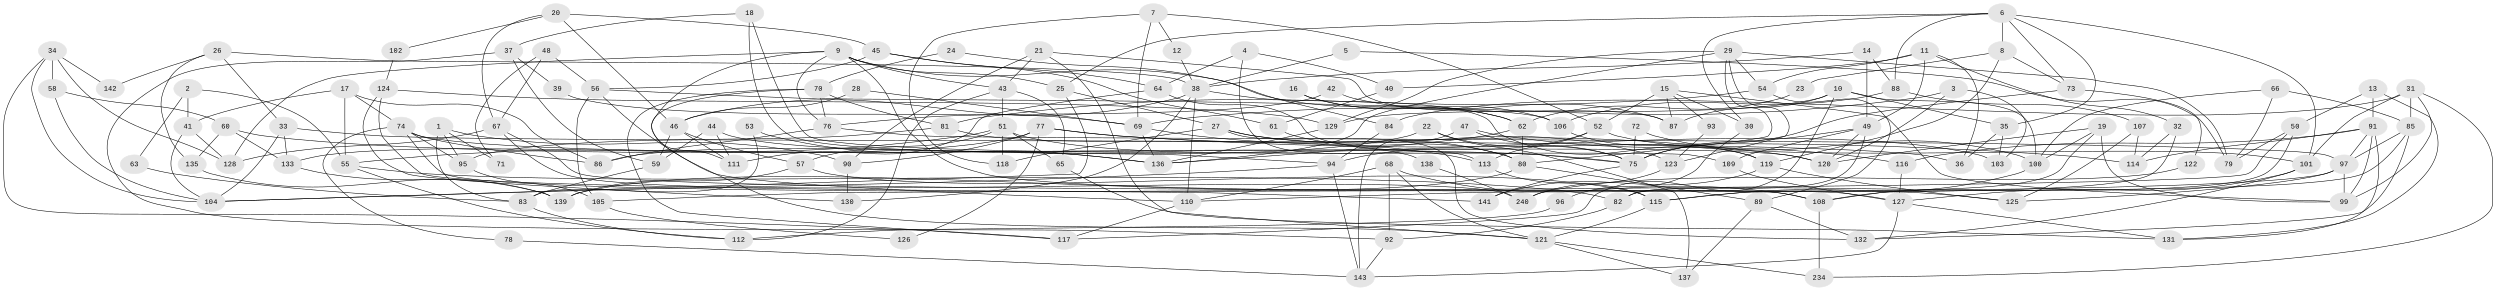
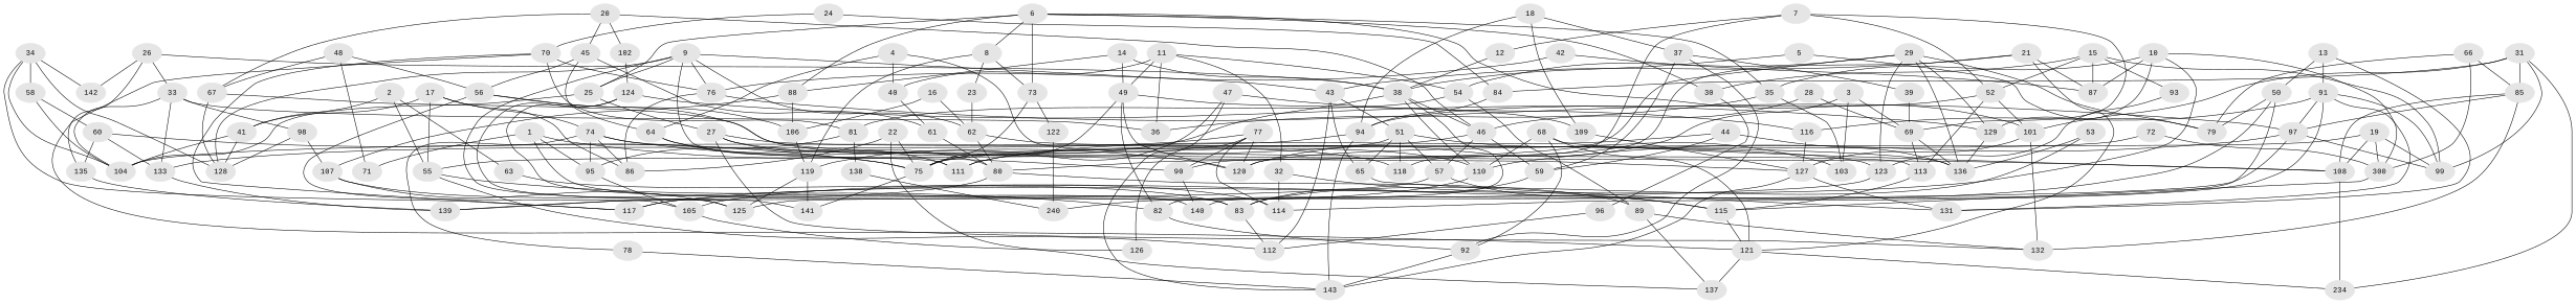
  graph {
    fontname="Liberation Mono"
    node [color=gray90 fontname="Liberation Mono" style=filled]
    edge [fontname="Liberation Mono"]
    1
    71
    83
    90
    95
    112
-   130
+   130 [label=140]
    105
    2
    41
    55
    63
    128
    104
    82
    3
    69
    103
    120
    113
    136
    4
    40
    64
    61
    111
    75
    115
    5
    38
    79
    119
    46
    110
    6
    8
    25
    30
    35
    73
    88
    101
    23
    27
    96
    36
    122
    106
    107
    132
    127
    7
    12
    52
    118
    94
    62
    125
    141
    9
    43
    76
    51
    65
    80
    86
    97
    10
    87
-   100
+   100 [label=300]
    117
    129
    11
    32
    49
    54
    114
    109
    81
    89
    13
    50
    91
    131
    99
    116
    14
    15
    93
    123
    16
    17
    74
    108
    78
    18
    37
    39
    59
    92
    143
    19
    n103 [label=234]
    20
    45
    67
    102
    56
    57
    n110 [label=240]
    124
    21
    121
    137
    22
    24
    70
    84
    26
    33
    135
    142
+   98
    133
    139
    28
    29
    31
    85
    34
    58
    60
    42
    44
    47
    48
    126
    53
    138
    66
    68
    72
    77
    1 -- 71
    1 -- 83
    1 -- 90
    1 -- 95
    83 -- 112
    90 -- 130
    95 -- 105
    105 -- 126
    2 -- 41
    2 -- 55
    2 -- 63
    41 -- 128
    41 -- 104
    55 -- 112
    55 -- 82
    63 -- 83
    82 -- 92
    3 -- 69
    3 -- 103
    3 -- 120
    69 -- 113
    69 -- 136
    113 -- 115
    4 -- 113
    4 -- 40
    4 -- 64
    40 -- 61
    64 -- 111
    64 -- 75
    61 -- 80
    75 -- 141
    115 -- 121
    5 -- 38
    5 -- 79
    38 -- 130
    38 -- 119
    38 -- 46
    38 -- 110
    119 -- 125
    119 -- 141
    46 -- 111
    46 -- 59
    46 -- 57
    110 -- 117
    6 -- 8
    6 -- 25
    6 -- 30
    6 -- 35
    6 -- 73
    6 -- 88
    6 -- 101
    8 -- 119
    8 -- 73
    8 -- 23
    25 -- 104
    25 -- 27
    30 -- 96
    35 -- 103
    35 -- 36
    73 -- 75
    73 -- 122
    88 -- 106
    88 -- 107
    101 -- 132
    101 -- 127
    23 -- 62
    27 -- 132
    27 -- 118
    27 -- 80
    27 -- 123
    96 -- 112
    122 -- n110
    106 -- 119
    107 -- 125
    107 -- 114
    127 -- 131
    127 -- 143
    7 -- 69
    7 -- 12
    7 -- 52
    7 -- 118
    12 -- 38
    52 -- 113
    52 -- 101
    52 -- 94
    94 -- 104
    94 -- 143
    62 -- 136
    62 -- 80
    9 -- 128
    9 -- 111
    9 -- 25
    9 -- 62
    9 -- 125
    9 -- 43
    9 -- 76
    43 -- 112
    43 -- 51
    43 -- 65
    76 -- 86
    76 -- 97
    51 -- 55
    51 -- 103
    51 -- 118
    51 -- 65
    51 -- 57
    65 -- 131
    80 -- 89
    80 -- 139
    97 -- 110
    97 -- 125
    97 -- 99
    10 -- 35
    10 -- 87
    10 -- 100
    10 -- 117
    10 -- 129
    100 -- 115
    129 -- 136
    11 -- 40
    11 -- 36
    11 -- 32
    11 -- 49
    11 -- 54
    32 -- 115
    32 -- 114
    49 -- 82
    49 -- 120
    49 -- 75
    49 -- 109
    54 -- 81
    54 -- 89
    109 -- 127
    81 -- 95
    81 -- 138
    89 -- 132
    89 -- 137
    13 -- 50
    13 -- 91
    13 -- 131
    50 -- 105
    50 -- 82
    50 -- 79
    91 -- 97
    91 -- 114
    91 -- 131
    91 -- 99
    91 -- 116
    116 -- 127
    14 -- 38
    14 -- 88
    14 -- 49
    15 -- 30
    15 -- 52
    15 -- 87
    15 -- 99
    15 -- 93
    93 -- 123
    123 -- n110
    16 -- 106
    16 -- 62
    17 -- 41
    17 -- 55
    17 -- 86
    17 -- 74
    74 -- 95
    74 -- 120
    74 -- 86
    74 -- 108
    74 -- 78
    108 -- n103
    78 -- 143
    18 -- 94
    18 -- 109
    18 -- 37
    37 -- 39
    37 -- 59
    37 -- 92
    39 -- 69
    59 -- 83
    92 -- 143
    19 -- 120
    19 -- 100
    19 -- 99
    19 -- 108
    20 -- 46
    20 -- 45
    20 -- 67
    20 -- 102
    45 -- 64
    45 -- 61
    45 -- 56
    67 -- 128
    67 -- 127
-   67 -- n110
    102 -- 124
    56 -- 105
    56 -- 110
    56 -- 106
    57 -- 115
    57 -- 139
    124 -- 130
    124 -- 141
    124 -- 129
    21 -- 90
    21 -- 43
    21 -- 87
    21 -- 121
    121 -- n103
    121 -- 137
    22 -- 75
    22 -- 86
    22 -- 137
    24 -- 70
    24 -- 84
    70 -- 76
    70 -- 117
    70 -- 81
    70 -- 121
    84 -- 94
    26 -- 38
    26 -- 33
    26 -- 135
    26 -- 142
    33 -- 104
    33 -- 36
+   33 -- 98
    33 -- 133
    135 -- 139
+   98 -- 128
+   98 -- 107
    133 -- 139
    28 -- 69
    28 -- 46
    29 -- 136
    29 -- 79
    29 -- 80
    29 -- 129
    29 -- 54
    29 -- 123
    31 -- 101
    31 -- 99
    31 -- n103
    31 -- 84
    31 -- 85
    85 -- 132
    85 -- 97
    85 -- 108
    34 -- 128
    34 -- 104
    34 -- 117
    34 -- 142
    34 -- 58
    58 -- 104
    58 -- 60
    60 -- 75
    60 -- 135
    60 -- 133
    42 -- 76
    42 -- 87
    44 -- 136
    44 -- 111
    44 -- 59
    47 -- 75
    47 -- 116
    47 -- 143
    48 -- 71
    48 -- 67
    48 -- 56
    53 -- 83
    53 -- 136
    138 -- n110
    66 -- 79
    66 -- 100
    66 -- 85
    68 -- 110
    68 -- 108
    68 -- 92
    68 -- 121
    72 -- 75
    72 -- 100
    77 -- 90
    77 -- 120
    77 -- 114
    77 -- 133
    77 -- 126
  }
